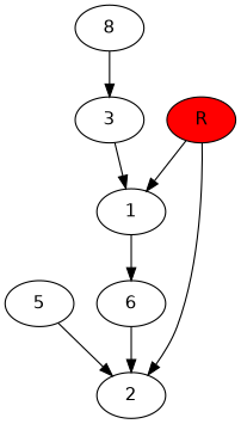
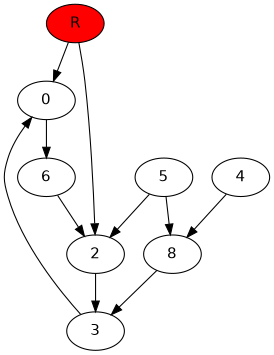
  digraph {
    fontname="DejaVu Sans"
    node [fontname="DejaVu Sans"]
    edge [fontname="DejaVu Sans"]
-   1
+   1 [label=0]
    6
    5
    2
    8
    3
+   4
    R [fillcolor="#ff0000" style=filled]
    1 -> 6
    6 -> 2
    5 -> 2
+   5 -> 8
+   2 -> 3
    8 -> 3
    3 -> 1
+   4 -> 8
    R -> 1
    R -> 2
  }
